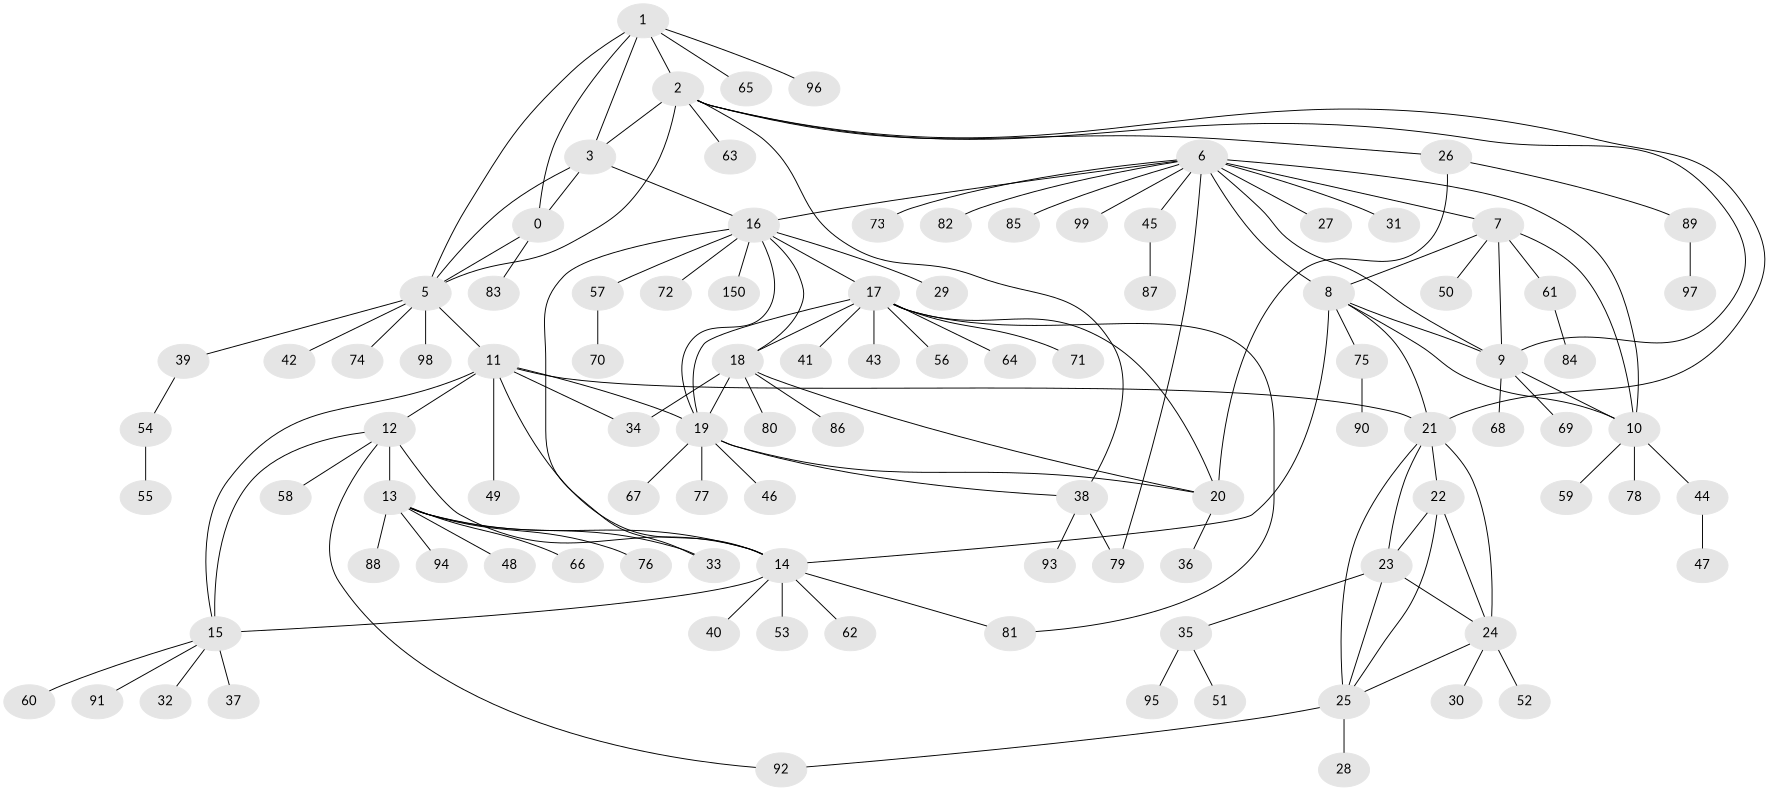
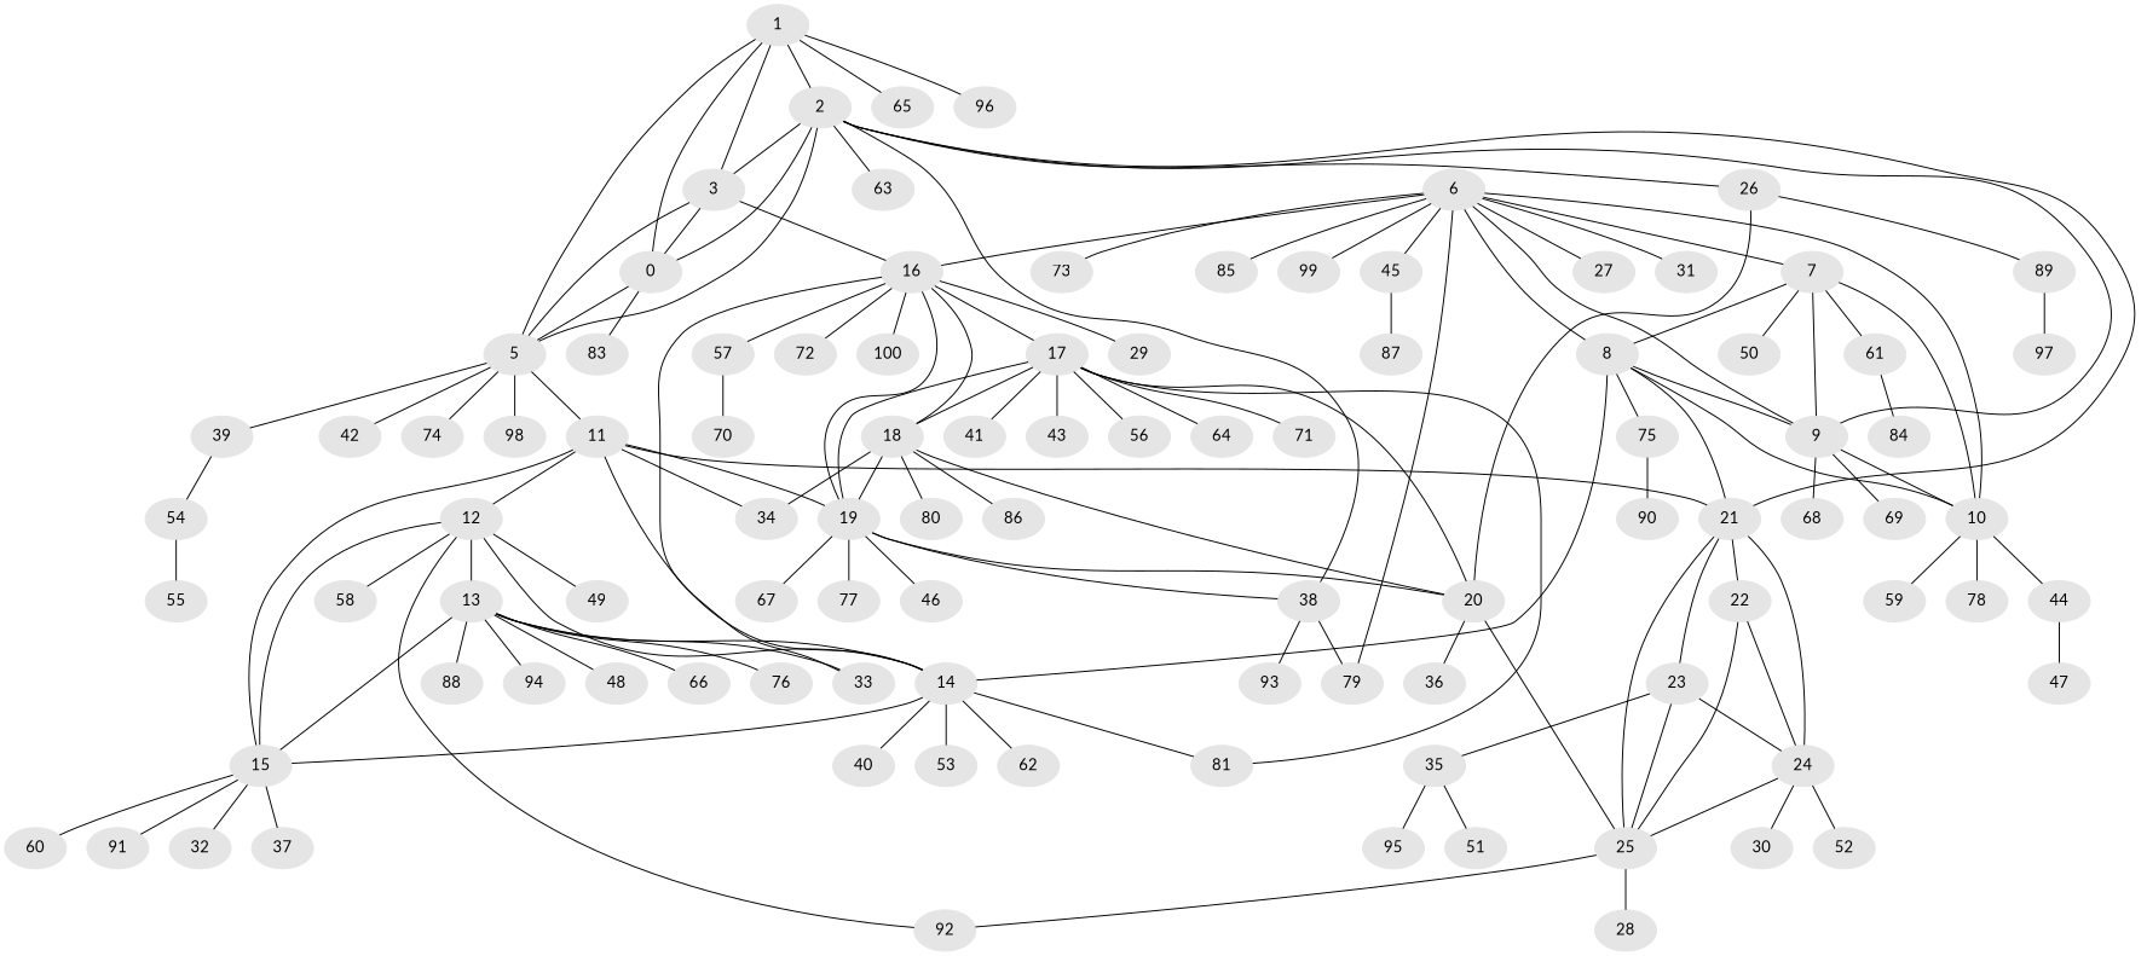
  graph {
    fontname=Lato
    node [color=gray90 fontname=Lato style=filled]
    edge [fontname=Lato]
    1
    2
    3
    n4 [label=0]
    5
    65
    96
    9
    21
    26
    38
    63
    16
    83
    11
    39
    42
    74
    98
    10
    68
    69
    25
    22
    23
    24
    20
    89
    79
    93
    19
    33
    17
    18
    29
    57
    72
-   100 [label=150]
+   100
    14
    12
    15
    34
    54
    6
    7
    8
    27
    31
    45
    73
-   82
    85
    99
    50
    61
    75
    44
    59
    78
    87
    84
    40
    53
    62
    81
    90
    47
    13
    49
    58
    92
    48
    66
    76
    88
    94
    32
    37
    60
    91
    46
    67
    77
    41
    43
    56
    64
    71
    80
    86
    36
    70
    28
    35
    30
    52
    51
    95
    97
    55
    1 -- 2
    1 -- 3
    1 -- n4
    1 -- 5
    1 -- 65
    1 -- 96
    2 -- 3
+   2 -- n4
    2 -- 5
    2 -- 9
    2 -- 21
    2 -- 26
    2 -- 38
    2 -- 63
    3 -- n4
    3 -- 5
    3 -- 16
    n4 -- 5
    n4 -- 83
    5 -- 11
    5 -- 39
    5 -- 42
    5 -- 74
    5 -- 98
    9 -- 10
    9 -- 68
    9 -- 69
    21 -- 25
    21 -- 22
    21 -- 23
    21 -- 24
    26 -- 20
    26 -- 89
    38 -- 79
    38 -- 93
    16 -- 19
    16 -- 33
    16 -- 17
    16 -- 18
    16 -- 29
    16 -- 57
    16 -- 72
    16 -- 100
    11 -- 21
    11 -- 19
    11 -- 14
    11 -- 12
    11 -- 15
    11 -- 34
    39 -- 54
    10 -- 44
    10 -- 59
    10 -- 78
    25 -- 92
    25 -- 28
    22 -- 25
-   22 -- 23
    22 -- 24
    23 -- 25
    23 -- 24
    23 -- 35
    24 -- 25
    24 -- 30
    24 -- 52
+   20 -- 25
    20 -- 36
    89 -- 97
    19 -- 38
    19 -- 20
    19 -- 46
    19 -- 67
    19 -- 77
    17 -- 20
    17 -- 19
    17 -- 18
    17 -- 81
    17 -- 41
    17 -- 43
    17 -- 56
    17 -- 64
    17 -- 71
    18 -- 20
    18 -- 19
    18 -- 34
    18 -- 80
    18 -- 86
    57 -- 70
    14 -- 15
    14 -- 40
    14 -- 53
    14 -- 62
    14 -- 81
    12 -- 14
    12 -- 15
    12 -- 13
-   11 -- 49
+   12 -- 49
    12 -- 58
    12 -- 92
    15 -- 32
    15 -- 37
    15 -- 60
    15 -- 91
    54 -- 55
    6 -- 9
    6 -- 16
    6 -- 10
    6 -- 79
    6 -- 7
    6 -- 8
    6 -- 27
    6 -- 31
    6 -- 45
    6 -- 73
-   6 -- 82
    6 -- 85
    6 -- 99
    7 -- 9
    7 -- 10
    7 -- 8
    7 -- 50
    7 -- 61
    8 -- 9
    8 -- 21
    8 -- 10
    8 -- 14
    8 -- 75
    45 -- 87
    61 -- 84
    75 -- 90
    44 -- 47
    13 -- 33
    13 -- 14
+   13 -- 15
    13 -- 48
    13 -- 66
    13 -- 76
    13 -- 88
    13 -- 94
    35 -- 51
    35 -- 95
  }
